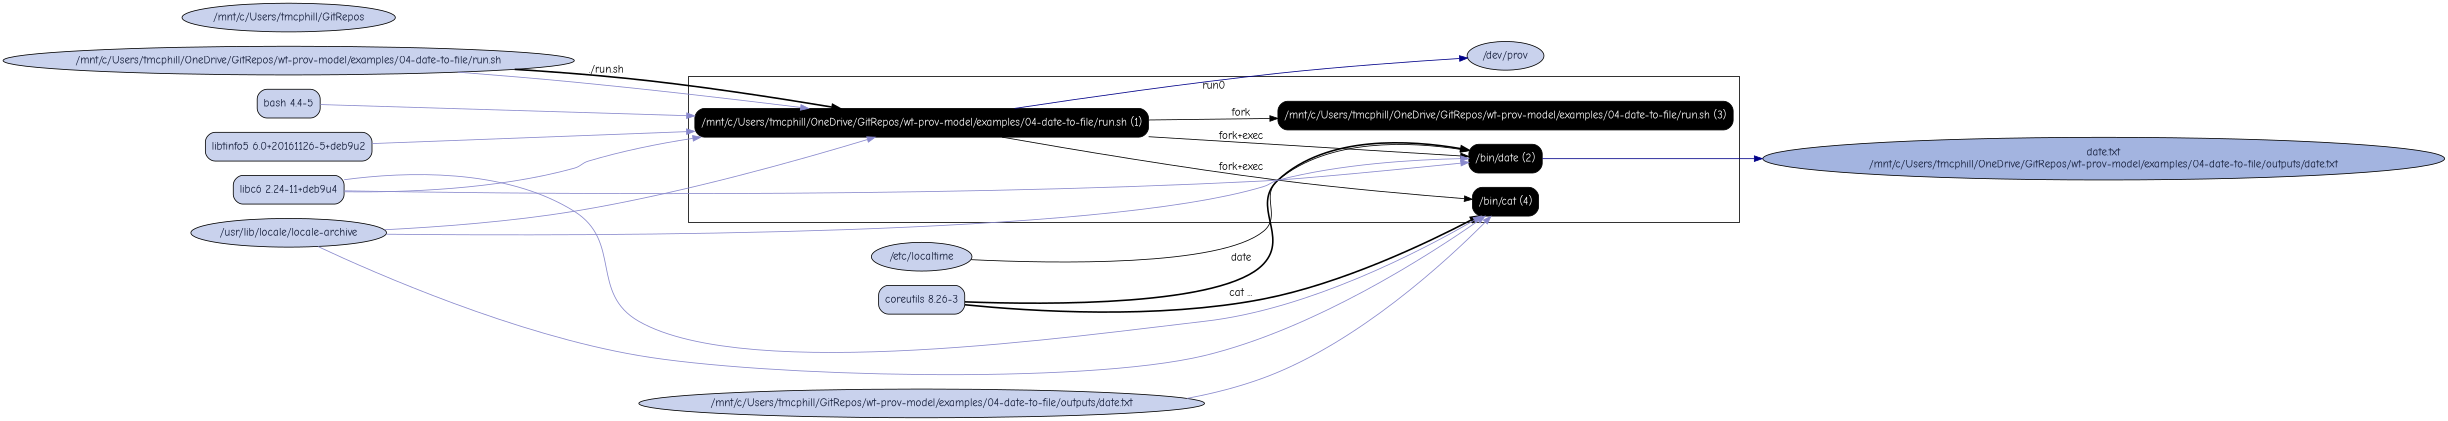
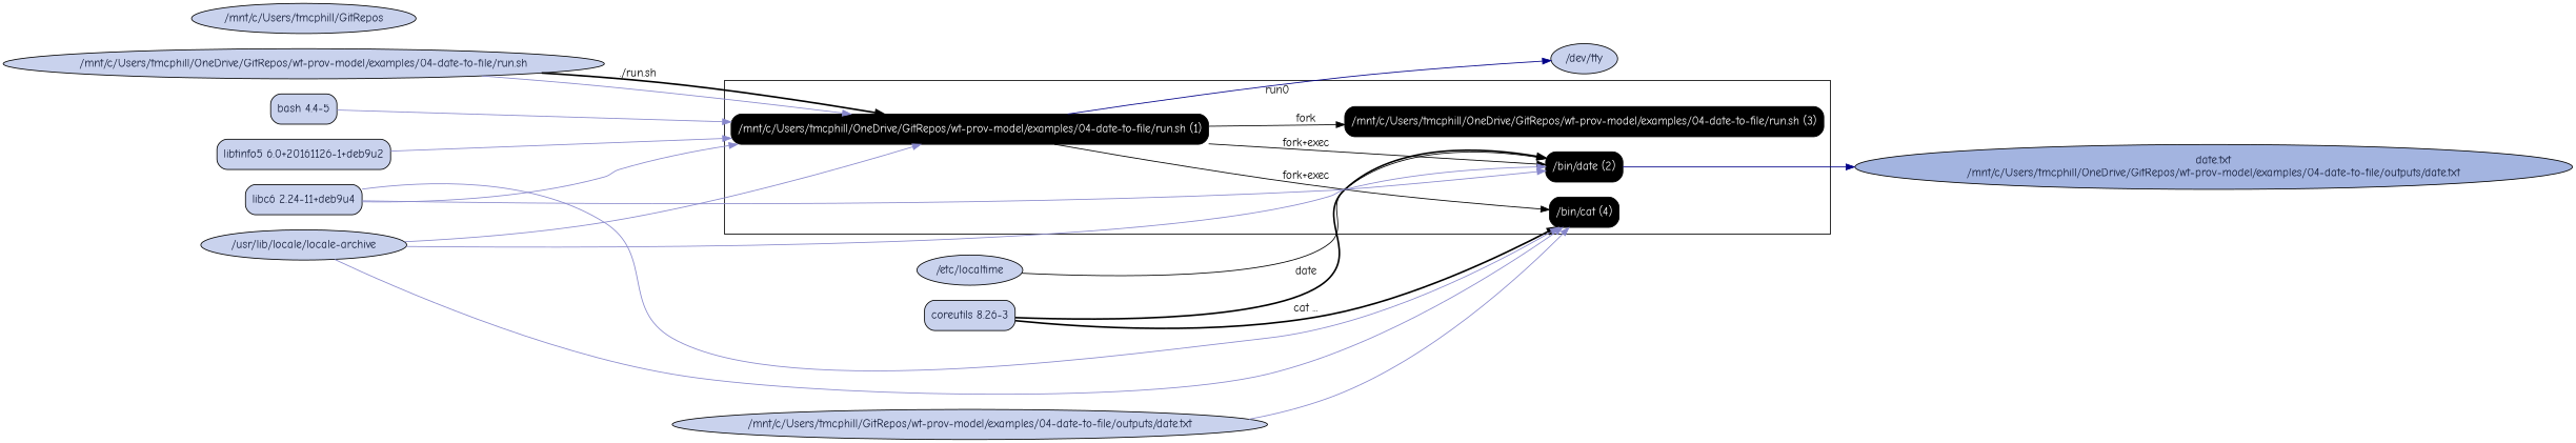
  digraph {
    fontname="Comic Neue"
    rankdir=LR
    node [fillcolor="#C9D2ED" fontcolor="#131C39" fontname="Comic Neue" shape=box style="filled,rounded"]
    edge [fontname="Comic Neue" color="#8888CC"]
    n1 [fillcolor=black fontcolor=white label="/mnt/c/Users/tmcphill/OneDrive/GitRepos/wt-prov-model/examples/04-date-to-file/run.sh (1)"]
    n2 [fillcolor=black fontcolor=white label="/bin/date (2)"]
    n3 [fillcolor=black fontcolor=white label="/mnt/c/Users/tmcphill/OneDrive/GitRepos/wt-prov-model/examples/04-date-to-file/run.sh (3)"]
    n4 [fillcolor=black fontcolor=white label="/bin/cat (4)"]
-   "/dev/tty" [shape=ellipse label="/dev/prov"]
+   "/dev/tty" [shape=ellipse]
    n6 [fillcolor="#A3B4E0" label="date.txt\n/mnt/c/Users/tmcphill/OneDrive/GitRepos/wt-prov-model/examples/04-date-to-file/outputs/date.txt" shape=ellipse]
    n7 [label="bash 4.4-5"]
    n8 [label="coreutils 8.26-3"]
    n9 [label="libc6 2.24-11+deb9u4"]
-   n10 [label="libtinfo5 6.0+20161126-5+deb9u2"]
+   n10 [label="libtinfo5 6.0+20161126-1+deb9u2"]
    "/etc/localtime" [shape=ellipse]
    "/mnt/c/Users/tmcphill/GitRepos" [shape=ellipse]
    "/mnt/c/Users/tmcphill/GitRepos/wt-prov-model/examples/04-date-to-file/outputs/date.txt" [shape=ellipse]
    "/mnt/c/Users/tmcphill/OneDrive/GitRepos/wt-prov-model/examples/04-date-to-file/run.sh" [shape=ellipse]
    "/usr/lib/locale/locale-archive" [shape=ellipse]
    subgraph cluster_1 {
      label=run0
      n1
      n2
      n3
      n4
    }
    n1 -> n2 [label="fork+exec" color=""]
    n1 -> n3 [label=fork color=""]
    n1 -> n4 [label="fork+exec" color=""]
    n1 -> "/dev/tty" [color="#000088"]
    n2 -> n6 [color="#000088"]
    n7 -> n1
    n8 -> n2 [label=date style=bold color=""]
    n8 -> n4 [label="cat ..." style=bold color=""]
    n9 -> n1
    n9 -> n2
    n9 -> n4
    n10 -> n1
    "/etc/localtime" -> n2 [color=black]
    "/mnt/c/Users/tmcphill/GitRepos/wt-prov-model/examples/04-date-to-file/outputs/date.txt" -> n4
    "/mnt/c/Users/tmcphill/OneDrive/GitRepos/wt-prov-model/examples/04-date-to-file/run.sh" -> n1 [label="./run.sh" style=bold color=""]
    "/mnt/c/Users/tmcphill/OneDrive/GitRepos/wt-prov-model/examples/04-date-to-file/run.sh" -> n1
    "/usr/lib/locale/locale-archive" -> n1
    "/usr/lib/locale/locale-archive" -> n2
    "/usr/lib/locale/locale-archive" -> n4
  }
